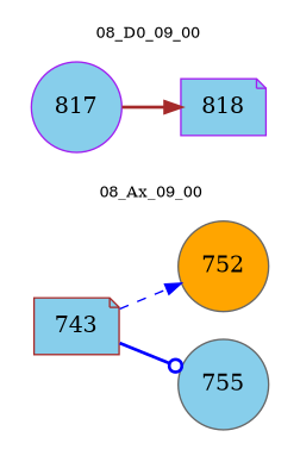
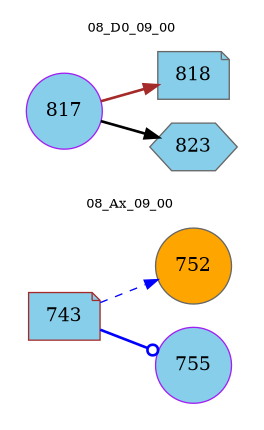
  digraph {
    rankdir=LR
    node [color=gray40 fillcolor=skyblue shape=circle style=filled]
    edge [arrowhead=normal color=blue style=bold]
    n1 [color=brown label=743 shape=note]
-   n2 [label=755]
+   n2 [color=purple label=755]
    n3 [fillcolor=orange label=752]
    n4 [color=purple label=817]
-   n6 [color=purple label=818 shape=note]
+   n5 [label=823 shape=hexagon]
+   n6 [label=818 shape=note]
    subgraph cluster_1 {
      color=white
      fontsize=10
      label="08_Ax_09_00"
      n1
      n2
      n3
    }
    subgraph cluster_2 {
      color=white
      fontsize=10
      label="08_D0_09_00"
      n4
+     n5
      n6
    }
    n1 -> n2 [arrowhead=odot]
    n1 -> n3 [style=dashed]
+   n4 -> n5 [color=black]
    n4 -> n6 [color=brown]
  }
